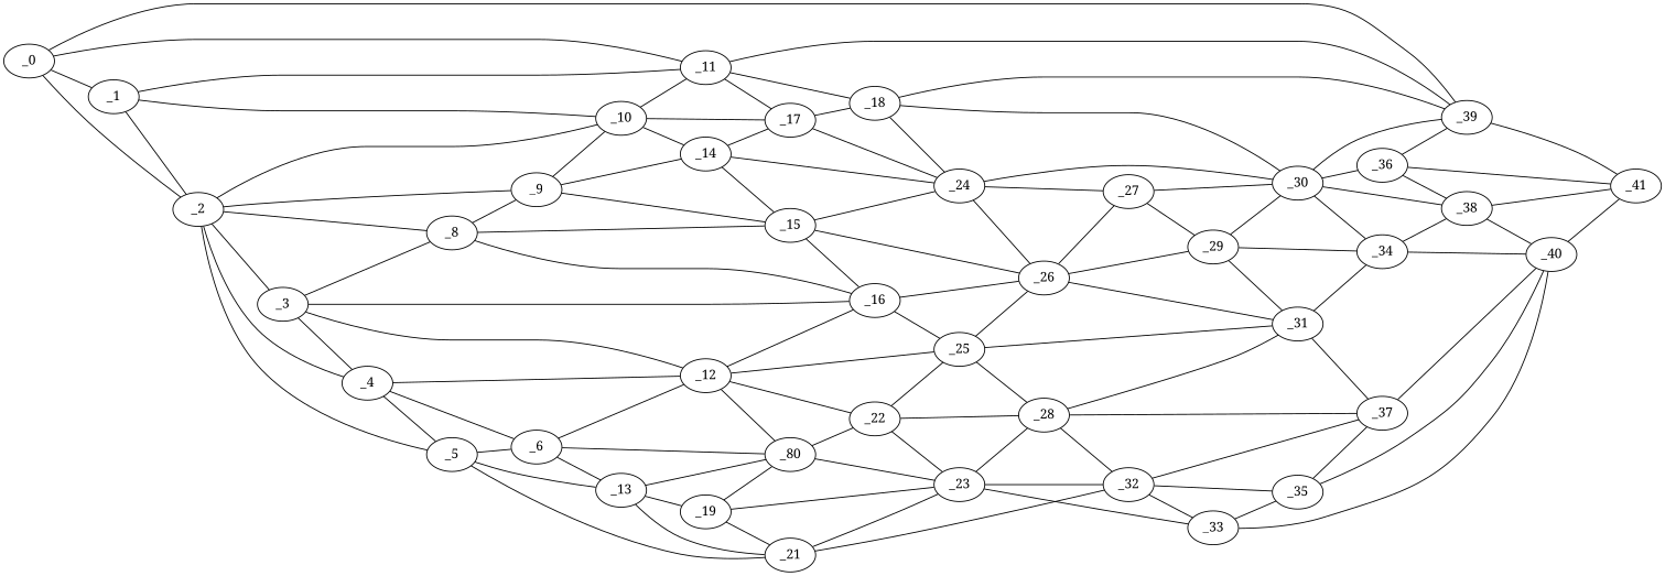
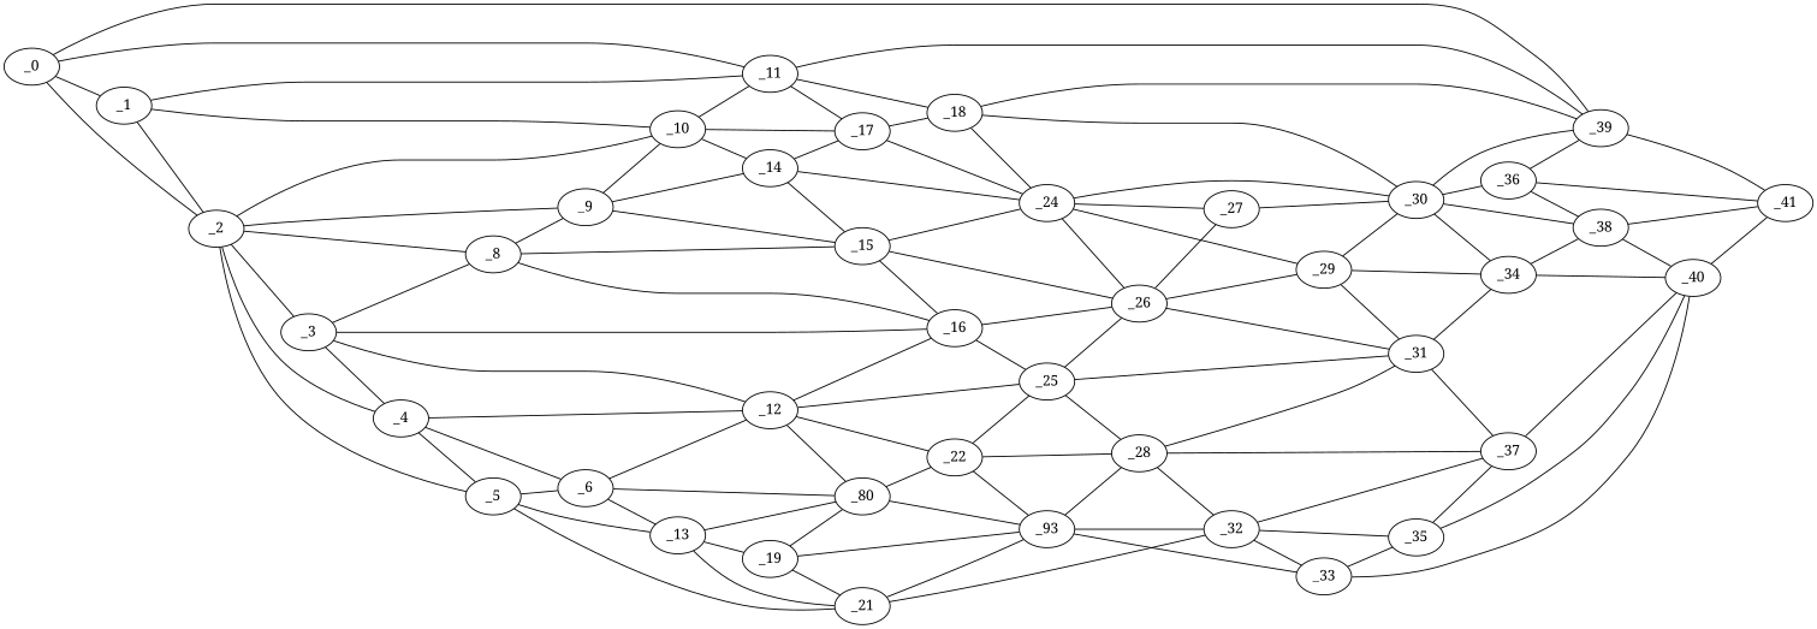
  graph {
    fontname="Noto Serif"
    rankdir=LR
    node [fontname="Noto Serif" x=45 y=47]
    edge [fontname="Noto Serif" valence=2]
    _0 [x=22 y=14]
    _1 [x=25 y=33]
    _2 [x=26 y=57]
    _11 [y=39]
    _39 [x=109 y=15]
    _10 [x=42]
    _3 [x=32 y=72]
    _4 [x=32 y=86]
    _5 [x=33 y=108]
    _8 [x=40 y=59]
    _9 [x=41 y=53]
    _17 [x=51 y=45]
    _18 [x=52 y=42]
    _41 [x=110 y=31]
    _14 [x=47 y=50]
    _12 [y=73]
    _16 [x=47 y=69]
    _6 [x=34 y=93]
    _13 [y=105]
    _21 [x=65 y=118]
    _15 [x=47 y=64]
    _24 [x=73 y=53]
    _30 [x=89]
    n24 [label=_80 x=62 y=95]
    _22 [x=69 y=91]
    _25 [x=75 y=80]
    _26 [x=76 y=72]
    _19 [x=58 y=104]
-   _23 [x=70 y=98]
+   _23 [x=70 y=98 label=_93]
    _32 [x=94 y=101]
    _28 [x=84 y=90]
    _31 [x=89 y=73]
    _27 [x=82 y=64]
    _29 [x=86 y=68]
    _33 [x=96 y=113]
    _35 [x=101 y=102]
    _40 [x=109 y=90]
    _34 [x=101 y=70]
    _36 [x=105 y=35]
    _38 [x=108 y=54]
    _37 [x=105 y=93]
    _0 -- _1
    _0 -- _2 [valence=1]
    _0 -- _11 [valence=1]
    _0 -- _39 [valence=1]
    _1 -- _2
    _1 -- _11
    _1 -- _10
    _2 -- _10
    _2 -- _3
    _2 -- _4 [valence=1]
    _2 -- _5 [valence=1]
    _2 -- _8
    _2 -- _9
    _11 -- _39 [valence=1]
    _11 -- _17
    _11 -- _18
    _39 -- _41 [valence=1]
    _10 -- _11
    _10 -- _17 [valence=1]
    _10 -- _14
    _3 -- _4
    _3 -- _8 [valence=1]
    _3 -- _12
    _3 -- _16
    _4 -- _5
    _4 -- _12
    _4 -- _6
    _5 -- _6
    _5 -- _13
    _5 -- _21 [valence=1]
    _8 -- _9
    _8 -- _16
    _8 -- _15
    _9 -- _10 [valence=1]
    _9 -- _14
    _9 -- _15
    _17 -- _18
    _17 -- _24
    _18 -- _39
    _18 -- _24 [valence=1]
    _18 -- _30
    _14 -- _17
    _14 -- _15
    _14 -- _24 [valence=1]
    _12 -- _16
    _12 -- n24
    _12 -- _22 [valence=1]
    _12 -- _25 [valence=1]
    _16 -- _25
    _16 -- _26
    _6 -- _12 [valence=1]
    _6 -- _13
    _6 -- n24
    _13 -- _21
    _13 -- n24
    _13 -- _19
    _21 -- _23
    _21 -- _32 [valence=1]
    _15 -- _16
    _15 -- _24
    _15 -- _26
    _24 -- _30
    _24 -- _26 [valence=1]
    _24 -- _27
    _30 -- _39 [valence=1]
    _30 -- _34 [valence=1]
    _30 -- _36 [valence=1]
    _30 -- _38
    n24 -- _22
    n24 -- _23
    _22 -- _25
    _22 -- _23
    _22 -- _28
    _25 -- _26 [valence=1]
    _25 -- _28
    _25 -- _31
    _26 -- _31 [valence=1]
    _26 -- _27
    _26 -- _29
    _19 -- _21
    _19 -- n24
    _19 -- _23
    _23 -- _32
    _23 -- _28 [valence=1]
    _23 -- _33
    _32 -- _33 [valence=1]
    _32 -- _35 [valence=1]
    _32 -- _37
    _28 -- _32 [valence=1]
    _28 -- _31
    _28 -- _37
    _31 -- _34
    _31 -- _37 [valence=1]
    _27 -- _30 [valence=1]
-   _27 -- _29 [valence=1]
+   _24 -- _29 [valence=1]
    _29 -- _30
    _29 -- _31
    _29 -- _34
    _33 -- _35
    _33 -- _40 [valence=1]
    _35 -- _40 [valence=1]
    _35 -- _37
    _40 -- _41 [valence=1]
    _34 -- _40 [valence=1]
    _34 -- _38
    _36 -- _39 [valence=1]
    _36 -- _41
    _36 -- _38
    _38 -- _41 [valence=1]
    _38 -- _40
    _37 -- _40 [valence=1]
  }
